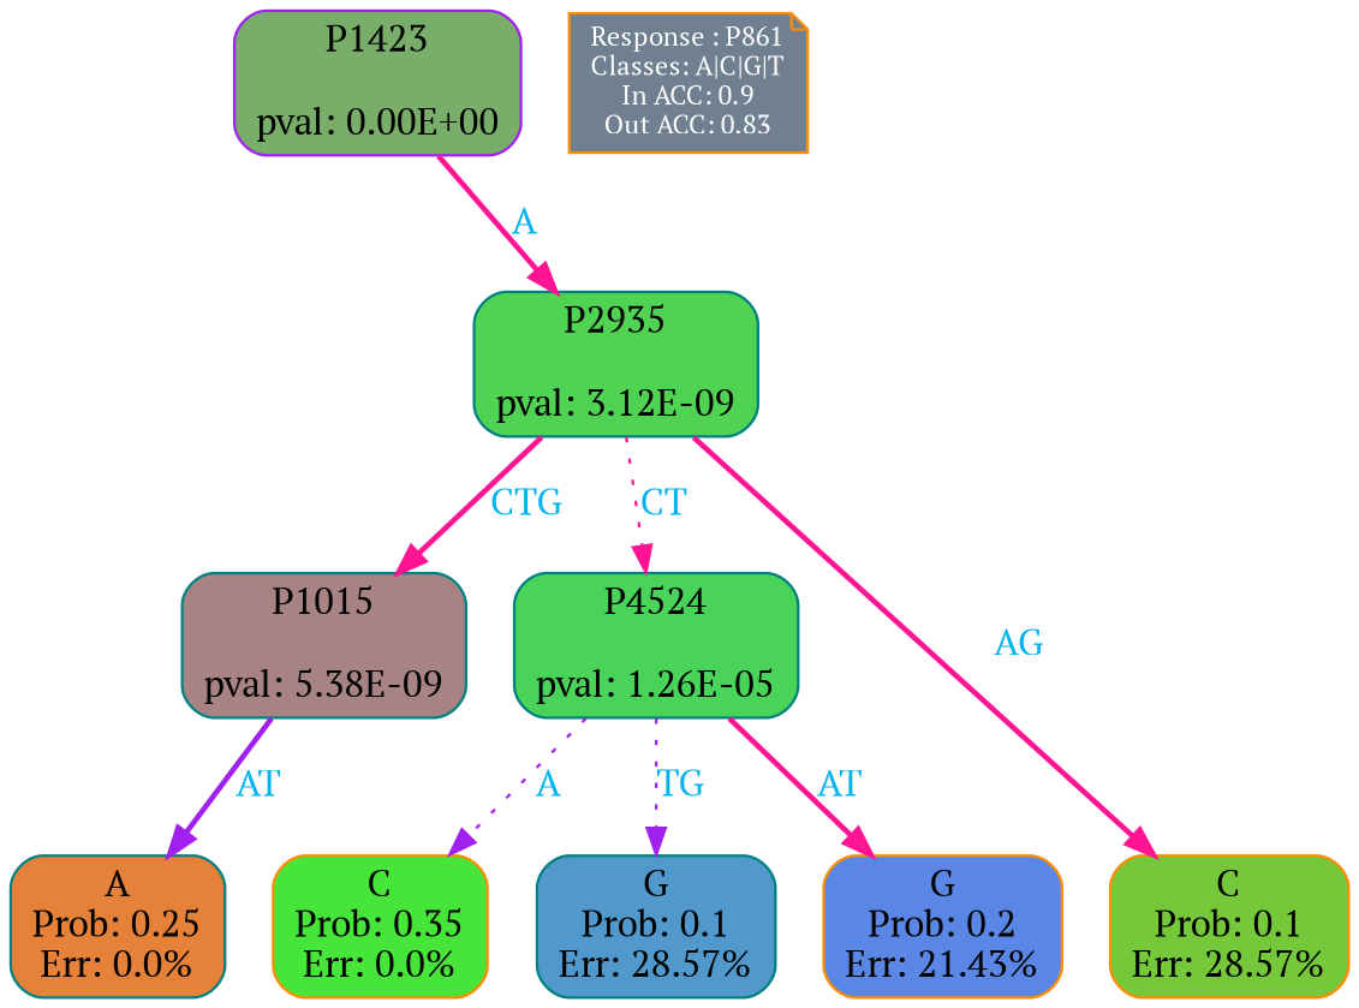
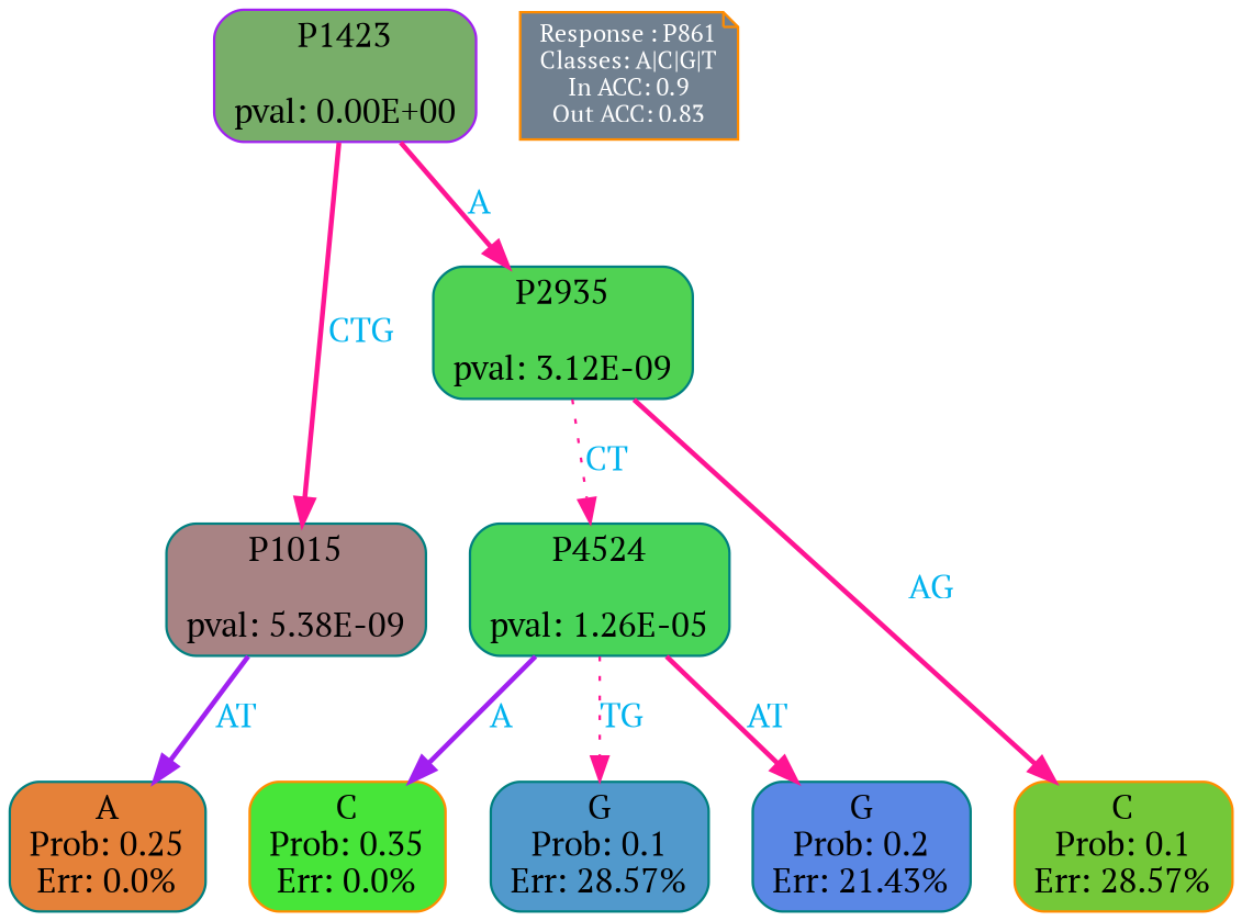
  digraph {
    fontname="PT Serif"
    ranksep=equally
    splines=polylines
    node [color=teal fontname="PT Serif" shape=box style="filled, rounded"]
    edge [color=deeppink fontcolor=deepskyblue2 fontname="PT Serif" style=bold]
    n1 [color=darkorange fillcolor="#74c839" label="C\nProb: 0.1\nErr: 28.57%"]
    n2 [color=darkorange fillcolor="#47e539" label="C\nProb: 0.35\nErr: 0.0%"]
    n3 [fillcolor="#5199cc" label="G\nProb: 0.1\nErr: 28.57%"]
-   n4 [color=darkorange fillcolor="#5a87e5" label="G\nProb: 0.2\nErr: 21.43%"]
+   n4 [fillcolor="#5a87e5" label="G\nProb: 0.2\nErr: 21.43%"]
    n5 [fillcolor="#e58139" label="A\nProb: 0.25\nErr: 0.0%"]
    n6 [align=left color=darkorange fillcolor=slategray fontcolor=white fontsize=10 label="Response : P861\nClasses: A|C|G|T\nIn ACC: 0.9\nOut ACC: 0.83\n" shape=note style=filled]
    n7 [color=purple fillcolor="#78ae69" label="P1423\n\npval: 0.00E+00"]
    n8 [fillcolor="#50d253" label="P2935\n\npval: 3.12E-09"]
    n9 [fillcolor="#a88384" label="P1015\n\npval: 5.38E-09"]
    n10 [fillcolor="#49d459" label="P4524\n\npval: 1.26E-05"]
    subgraph sub_1 {
      rank=same
      n1
      n2
      n3
      n4
      n5
    }
    subgraph sub_2 {
      rank=same
      n6
      n7
    }
    n7 -> n8 [label=A]
-   n8 -> n9 [label=CTG]
+   n7 -> n9 [label=CTG]
    n8 -> n1 [label=AG]
    n8 -> n10 [label=CT style=dotted]
    n9 -> n5 [color=purple label=AT]
-   n10 -> n2 [color=purple label=A style=dotted]
-   n10 -> n3 [color=purple label=TG style=dotted]
+   n10 -> n2 [color=purple label=A]
+   n10 -> n3 [label=TG style=dotted]
    n10 -> n4 [label=AT]
  }
